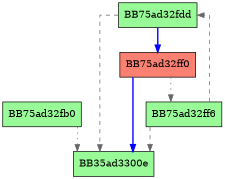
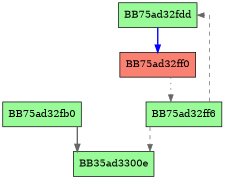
  digraph {
    splines=ortho
    node [fillcolor=palegreen shape=box style=filled]
    edge [color=gray40 style=dashed]
    n1 [label=BB35ad3300e]
    BB75ad32fb0
    BB75ad32fdd
    BB75ad32ff0 [fillcolor=salmon]
    BB75ad32ff6
-   BB75ad32fb0 -> n1 [style=dotted]
-   BB75ad32fdd -> n1
+   BB75ad32fb0 -> n1 [style=bold]
    BB75ad32fdd -> BB75ad32ff0 [color=blue style=bold]
-   BB75ad32ff0 -> n1 [color=blue style=bold]
    BB75ad32ff0 -> BB75ad32ff6 [style=dotted]
    BB75ad32ff6 -> n1
    BB75ad32ff6 -> BB75ad32fdd
  }
